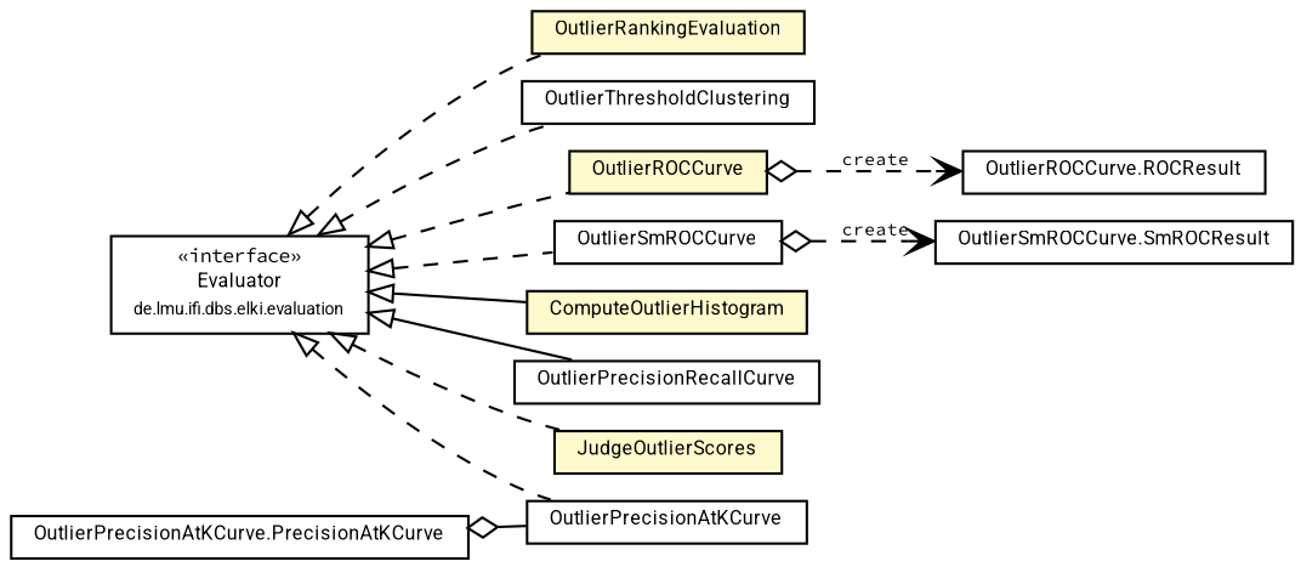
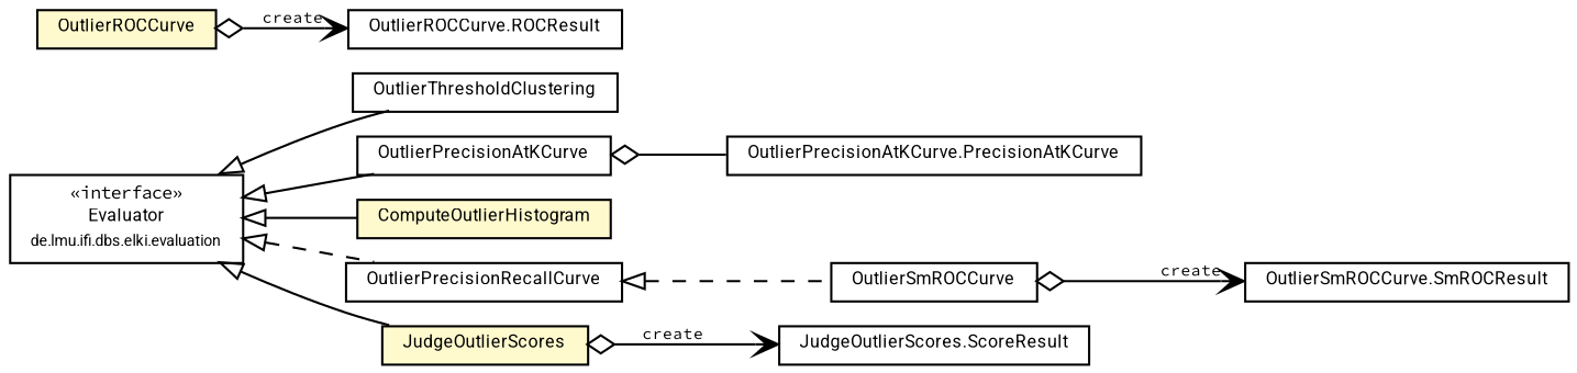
  digraph {
    fontname="Source Code Pro"
    nodesep=0.15
    rankdir=LR
    ranksep=0.25
    node [fontcolor=black fontname="Source Code Pro" fontsize=8 margin=0 shape=plaintext]
    edge [arrowtail=empty color=black dir=back fontname="Source Code Pro" fontsize=7 labelfontname=Roboto labelfontsize=7 style=dashed weight=9]
    n1 [height=0 label=<<table title="de.lmu.ifi.dbs.elki.evaluation.outlier.OutlierThresholdClustering" border="0" cellborder="1" cellspacing="0" cellpadding="2" href="OutlierThresholdClustering.html" target="_parent"> 		<tr><td><table border="0" cellspacing="0" cellpadding="1"> 		<tr><td align="center" balign="center"> <font face="Roboto">OutlierThresholdClustering</font> </td></tr> 		</table></td></tr> 		</table>> width=0]
    n2 [height=0 label=<<table title="de.lmu.ifi.dbs.elki.evaluation.Evaluator" border="0" cellborder="1" cellspacing="0" cellpadding="2" href="../Evaluator.html" target="_parent"> 		<tr><td><table border="0" cellspacing="0" cellpadding="1"> 		<tr><td align="center" balign="center"> &#171;interface&#187; </td></tr> 		<tr><td align="center" balign="center"> <font face="Roboto">Evaluator</font> </td></tr> 		<tr><td align="center" balign="center"> <font face="Roboto" point-size="7.0">de.lmu.ifi.dbs.elki.evaluation</font> </td></tr> 		</table></td></tr> 		</table>> width=0]
    n3 [height=0 label=<<table title="de.lmu.ifi.dbs.elki.evaluation.outlier.OutlierPrecisionAtKCurve" border="0" cellborder="1" cellspacing="0" cellpadding="2" href="OutlierPrecisionAtKCurve.html" target="_parent"> 		<tr><td><table border="0" cellspacing="0" cellpadding="1"> 		<tr><td align="center" balign="center"> <font face="Roboto">OutlierPrecisionAtKCurve</font> </td></tr> 		</table></td></tr> 		</table>> width=0]
    n4 [height=0 label=<<table title="de.lmu.ifi.dbs.elki.evaluation.outlier.OutlierROCCurve" border="0" cellborder="1" cellspacing="0" cellpadding="2" bgcolor="LemonChiffon" href="OutlierROCCurve.html" target="_parent"> 		<tr><td><table border="0" cellspacing="0" cellpadding="1"> 		<tr><td align="center" balign="center"> <font face="Roboto">OutlierROCCurve</font> </td></tr> 		</table></td></tr> 		</table>> width=0]
    n5 [height=0 label=<<table title="de.lmu.ifi.dbs.elki.evaluation.outlier.OutlierSmROCCurve" border="0" cellborder="1" cellspacing="0" cellpadding="2" href="OutlierSmROCCurve.html" target="_parent"> 		<tr><td><table border="0" cellspacing="0" cellpadding="1"> 		<tr><td align="center" balign="center"> <font face="Roboto">OutlierSmROCCurve</font> </td></tr> 		</table></td></tr> 		</table>> width=0]
    n6 [height=0 label=<<table title="de.lmu.ifi.dbs.elki.evaluation.outlier.ComputeOutlierHistogram" border="0" cellborder="1" cellspacing="0" cellpadding="2" bgcolor="LemonChiffon" href="ComputeOutlierHistogram.html" target="_parent"> 		<tr><td><table border="0" cellspacing="0" cellpadding="1"> 		<tr><td align="center" balign="center"> <font face="Roboto">ComputeOutlierHistogram</font> </td></tr> 		</table></td></tr> 		</table>> width=0]
    n7 [height=0 label=<<table title="de.lmu.ifi.dbs.elki.evaluation.outlier.OutlierPrecisionRecallCurve" border="0" cellborder="1" cellspacing="0" cellpadding="2" href="OutlierPrecisionRecallCurve.html" target="_parent"> 		<tr><td><table border="0" cellspacing="0" cellpadding="1"> 		<tr><td align="center" balign="center"> <font face="Roboto">OutlierPrecisionRecallCurve</font> </td></tr> 		</table></td></tr> 		</table>> width=0]
    n8 [height=0 label=<<table title="de.lmu.ifi.dbs.elki.evaluation.outlier.JudgeOutlierScores" border="0" cellborder="1" cellspacing="0" cellpadding="2" bgcolor="LemonChiffon" href="JudgeOutlierScores.html" target="_parent"> 		<tr><td><table border="0" cellspacing="0" cellpadding="1"> 		<tr><td align="center" balign="center"> <font face="Roboto">JudgeOutlierScores</font> </td></tr> 		</table></td></tr> 		</table>> width=0]
-   n9 [height=0 label=<<table title="de.lmu.ifi.dbs.elki.evaluation.outlier.OutlierRankingEvaluation" border="0" cellborder="1" cellspacing="0" cellpadding="2" bgcolor="LemonChiffon" href="OutlierRankingEvaluation.html" target="_parent"> 		<tr><td><table border="0" cellspacing="0" cellpadding="1"> 		<tr><td align="center" balign="center"> <font face="Roboto">OutlierRankingEvaluation</font> </td></tr> 		</table></td></tr> 		</table>> width=0]
    n10 [height=0 label=<<table title="de.lmu.ifi.dbs.elki.evaluation.outlier.OutlierPrecisionAtKCurve.PrecisionAtKCurve" border="0" cellborder="1" cellspacing="0" cellpadding="2" href="OutlierPrecisionAtKCurve.PrecisionAtKCurve.html" target="_parent"> 		<tr><td><table border="0" cellspacing="0" cellpadding="1"> 		<tr><td align="center" balign="center"> <font face="Roboto">OutlierPrecisionAtKCurve.PrecisionAtKCurve</font> </td></tr> 		</table></td></tr> 		</table>> width=0]
    n11 [height=0 label=<<table title="de.lmu.ifi.dbs.elki.evaluation.outlier.OutlierROCCurve.ROCResult" border="0" cellborder="1" cellspacing="0" cellpadding="2" href="OutlierROCCurve.ROCResult.html" target="_parent"> 		<tr><td><table border="0" cellspacing="0" cellpadding="1"> 		<tr><td align="center" balign="center"> <font face="Roboto">OutlierROCCurve.ROCResult</font> </td></tr> 		</table></td></tr> 		</table>> width=0]
    n12 [height=0 label=<<table title="de.lmu.ifi.dbs.elki.evaluation.outlier.OutlierSmROCCurve.SmROCResult" border="0" cellborder="1" cellspacing="0" cellpadding="2" href="OutlierSmROCCurve.SmROCResult.html" target="_parent"> 		<tr><td><table border="0" cellspacing="0" cellpadding="1"> 		<tr><td align="center" balign="center"> <font face="Roboto">OutlierSmROCCurve.SmROCResult</font> </td></tr> 		</table></td></tr> 		</table>> width=0]
-   n2 -> n1
-   n2 -> n3
-   n2 -> n4
-   n2 -> n5
+   n13 [height=0 label=<<table title="de.lmu.ifi.dbs.elki.evaluation.outlier.JudgeOutlierScores.ScoreResult" border="0" cellborder="1" cellspacing="0" cellpadding="2" href="JudgeOutlierScores.ScoreResult.html" target="_parent"> 		<tr><td><table border="0" cellspacing="0" cellpadding="1"> 		<tr><td align="center" balign="center"> <font face="Roboto">JudgeOutlierScores.ScoreResult</font> </td></tr> 		</table></td></tr> 		</table>> width=0]
+   n2 -> n1 [style=solid]
+   n2 -> n3 [style=solid]
+   n7 -> n5
    n2 -> n6 [style=solid]
-   n2 -> n7 [style=solid]
-   n2 -> n8
-   n2 -> n9
-   n10 -> n3 [arrowhead=none arrowtail=ediamond weight=4 style=""]
-   n4 -> n11 [arrowhead=open arrowtail=ediamond dir=both label=create weight=3]
-   n5 -> n12 [arrowhead=open arrowtail=ediamond dir=both label=create weight=3]
+   n2 -> n7
+   n2 -> n8 [style=solid]
+   n3 -> n10 [arrowhead=none arrowtail=ediamond weight=4 style=""]
+   n4 -> n11 [arrowhead=open arrowtail=ediamond dir=both label=create weight=3 style=""]
+   n5 -> n12 [arrowhead=open arrowtail=ediamond dir=both label=create weight=3 style=""]
+   n8 -> n13 [arrowhead=open arrowtail=ediamond dir=both label=create weight=3 style=""]
  }
